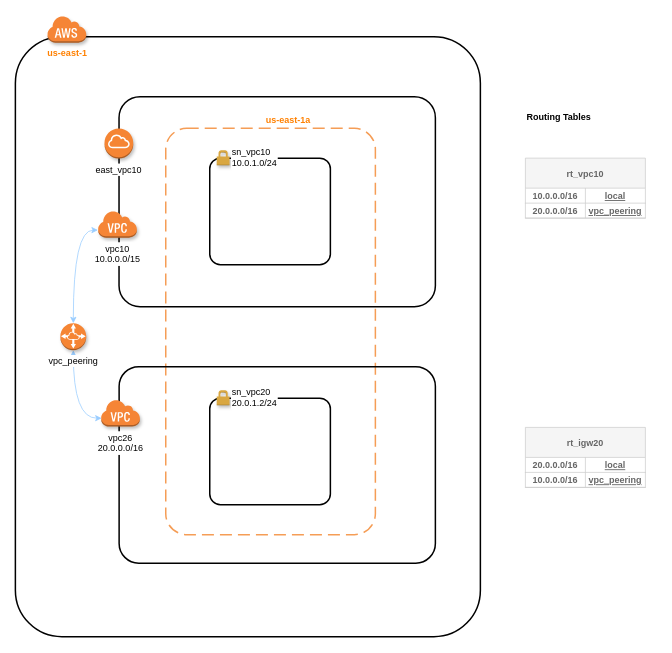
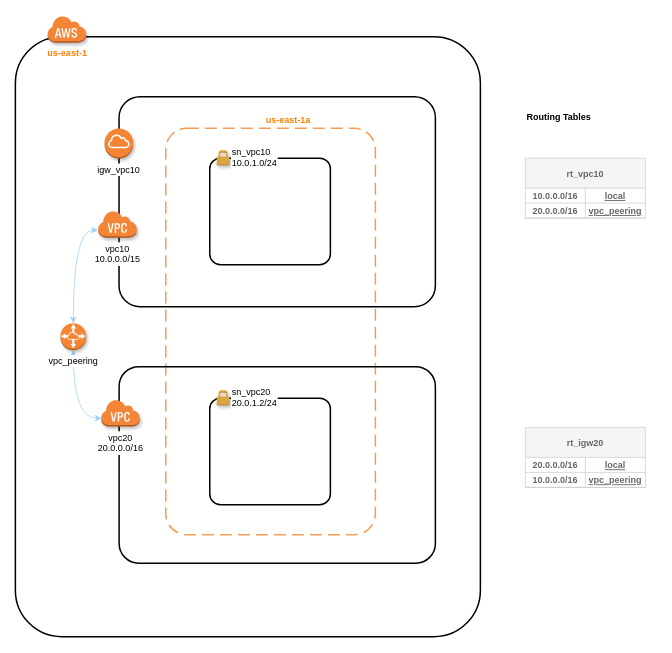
  <mxCell id="0" />
  <mxCell id="1" parent="0" />
  <mxCell id="2" value="" style="rounded=1;arcSize=10;dashed=0;fillColor=none;gradientColor=none;strokeWidth=2;" parent="1" vertex="1"><mxGeometry x="20" y="48" width="620" height="800" as="geometry" /></mxCell>
  <mxCell id="3" value="" style="rounded=1;arcSize=10;dashed=0;fillColor=none;gradientColor=none;strokeWidth=2;" parent="1" vertex="1"><mxGeometry x="158.21" y="128" width="421.79" height="280" as="geometry" /></mxCell>
  <mxCell id="4" value="" style="rounded=1;arcSize=10;dashed=1;strokeColor=#F59D56;fillColor=none;gradientColor=none;dashPattern=8 4;strokeWidth=2;" parent="1" vertex="1"><mxGeometry x="220.5" y="170.25" width="279.5" height="541.75" as="geometry" /></mxCell>
  <mxCell id="5" value="" style="rounded=1;arcSize=10;dashed=0;fillColor=none;gradientColor=none;strokeWidth=2;" parent="1" vertex="1"><mxGeometry x="279.17" y="210" width="160.83" height="142" as="geometry" /></mxCell>
  <mxCell id="6" value="&lt;span&gt;vpc10&lt;/span&gt;&lt;span&gt;&lt;br&gt;10.0.0.0/15&lt;/span&gt;" style="dashed=0;html=1;shape=mxgraph.aws3.virtual_private_cloud;fillColor=#F58536;gradientColor=none;dashed=0;labelPosition=center;verticalLabelPosition=bottom;align=center;verticalAlign=top;labelBackgroundColor=#ffffff;labelBorderColor=#FFFFFF;shadow=1;" parent="1" vertex="1"><mxGeometry x="130" y="280" width="52" height="36" as="geometry" /></mxCell>
  <mxCell id="7" value="&lt;font color=&quot;#ff8000&quot;&gt;&lt;b&gt;us-east-1&lt;/b&gt;&lt;/font&gt;" style="dashed=0;html=1;shape=mxgraph.aws3.cloud;fillColor=#F58536;gradientColor=none;dashed=0;shadow=1;labelPosition=center;verticalLabelPosition=bottom;align=center;verticalAlign=top;" parent="1" vertex="1"><mxGeometry x="62.5" y="20" width="52" height="36" as="geometry" /></mxCell>
  <mxCell id="8" value="&lt;span style=&quot;text-align: left&quot;&gt;sn_vpc10&lt;br&gt;10.0.1.0/24&lt;/span&gt;" style="dashed=0;html=1;shape=mxgraph.aws3.permissions;fillColor=#D9A741;gradientColor=none;dashed=0;shadow=1;labelPosition=right;verticalLabelPosition=middle;align=left;verticalAlign=middle;labelBackgroundColor=#ffffff;labelBorderColor=#FFFFFF;" parent="1" vertex="1"><mxGeometry x="288.44" y="199.38" width="17.14" height="20" as="geometry" /></mxCell>
  <mxCell id="9" value="us-east-1a" style="text;html=1;strokeColor=none;fillColor=none;align=center;verticalAlign=middle;whiteSpace=wrap;rounded=0;fontStyle=1;fontColor=#FF8000;" parent="1" vertex="1"><mxGeometry x="229.17" y="150.25" width="310" height="20" as="geometry" /></mxCell>
- <mxCell id="10" value="&lt;span&gt;east_vpc10&lt;/span&gt;" style="outlineConnect=0;dashed=0;verticalLabelPosition=bottom;verticalAlign=top;align=center;html=1;shape=mxgraph.aws3.internet_gateway;fillColor=#F58534;gradientColor=none;fontColor=#000000;fontSize=12;labelBackgroundColor=#ffffff;whiteSpace=wrap;labelBorderColor=#FFFFFF;shadow=1;" parent="1" vertex="1"><mxGeometry x="138.84" y="170.5" width="38.33" height="40" as="geometry" /></mxCell>
+ <mxCell id="10" value="&lt;span&gt;igw_vpc10&lt;/span&gt;" style="outlineConnect=0;dashed=0;verticalLabelPosition=bottom;verticalAlign=top;align=center;html=1;shape=mxgraph.aws3.internet_gateway;fillColor=#F58534;gradientColor=none;fontColor=#000000;fontSize=12;labelBackgroundColor=#ffffff;whiteSpace=wrap;labelBorderColor=#FFFFFF;shadow=1;" parent="1" vertex="1"><mxGeometry x="138.84" y="170.5" width="38.33" height="40" as="geometry" /></mxCell>
  <mxCell id="11" value="" style="rounded=1;arcSize=10;dashed=0;fillColor=none;gradientColor=none;strokeWidth=2;" parent="1" vertex="1"><mxGeometry x="158.33" y="488" width="421.67" height="262" as="geometry" /></mxCell>
  <mxCell id="12" value="" style="rounded=1;arcSize=10;dashed=0;fillColor=none;gradientColor=none;strokeWidth=2;" parent="1" vertex="1"><mxGeometry x="279.17" y="530" width="160.83" height="142" as="geometry" /></mxCell>
  <mxCell id="13" style="edgeStyle=orthogonalEdgeStyle;rounded=0;orthogonalLoop=1;jettySize=auto;html=1;exitX=0.019;exitY=0.692;exitDx=0;exitDy=0;exitPerimeter=0;entryX=0.5;entryY=1;entryDx=0;entryDy=0;entryPerimeter=0;fillColor=#0050ef;startArrow=classic;startFill=1;endArrow=classic;endFill=1;curved=1;strokeColor=#99CCFF;" parent="1" source="14" target="15" edge="1"><mxGeometry relative="1" as="geometry"><mxPoint x="122.75" y="465.87" as="targetPoint" /></mxGeometry></mxCell>
- <mxCell id="14" value="&lt;span&gt;vpc26&lt;/span&gt;&lt;span&gt;&lt;br&gt;20.0.0.0/16&lt;/span&gt;" style="dashed=0;html=1;shape=mxgraph.aws3.virtual_private_cloud;fillColor=#F58536;gradientColor=none;dashed=0;labelPosition=center;verticalLabelPosition=bottom;align=center;verticalAlign=top;labelBackgroundColor=#ffffff;labelBorderColor=#FFFFFF;shadow=1;" parent="1" vertex="1"><mxGeometry x="134" y="531.87" width="52" height="36" as="geometry" /></mxCell>
+ <mxCell id="14" value="&lt;span&gt;vpc20&lt;/span&gt;&lt;span&gt;&lt;br&gt;20.0.0.0/16&lt;/span&gt;" style="dashed=0;html=1;shape=mxgraph.aws3.virtual_private_cloud;fillColor=#F58536;gradientColor=none;dashed=0;labelPosition=center;verticalLabelPosition=bottom;align=center;verticalAlign=top;labelBackgroundColor=#ffffff;labelBorderColor=#FFFFFF;shadow=1;" parent="1" vertex="1"><mxGeometry x="134" y="531.87" width="52" height="36" as="geometry" /></mxCell>
  <mxCell id="15" value="vpc_peering" style="outlineConnect=0;dashed=0;verticalLabelPosition=bottom;verticalAlign=top;align=center;html=1;shape=mxgraph.aws3.vpc_peering;fillColor=#F58534;gradientColor=none;labelBackgroundColor=#ffffff;labelBorderColor=#FFFFFF;shadow=1;" parent="1" vertex="1"><mxGeometry x="80" y="430.13" width="34.5" height="36" as="geometry" /></mxCell>
  <mxCell id="16" style="edgeStyle=orthogonalEdgeStyle;rounded=0;orthogonalLoop=1;jettySize=auto;html=1;exitX=0;exitY=0.722;exitDx=0;exitDy=0;exitPerimeter=0;entryX=0.5;entryY=0;entryDx=0;entryDy=0;entryPerimeter=0;fillColor=#0050ef;startArrow=classic;startFill=1;endArrow=classic;endFill=1;elbow=vertical;curved=1;strokeColor=#99CCFF;" parent="1" source="6" target="15" edge="1"><mxGeometry relative="1" as="geometry"><mxPoint x="185.07" y="491.87" as="sourcePoint" /><mxPoint x="122.75" y="429.87" as="targetPoint" /></mxGeometry></mxCell>
  <mxCell id="17" value="&lt;span style=&quot;text-align: left&quot;&gt;sn_vpc20&lt;br&gt;20.0.1.2/24&lt;/span&gt;" style="dashed=0;html=1;shape=mxgraph.aws3.permissions;fillColor=#D9A741;gradientColor=none;dashed=0;shadow=1;labelPosition=right;verticalLabelPosition=middle;align=left;verticalAlign=middle;labelBackgroundColor=#ffffff;labelBorderColor=#FFFFFF;" parent="1" vertex="1"><mxGeometry x="288.44" y="519.38" width="17.14" height="20" as="geometry" /></mxCell>
  <mxCell id="18" value="Routing Tables" style="text;html=1;strokeColor=none;fillColor=none;align=left;verticalAlign=middle;whiteSpace=wrap;rounded=1;fontStyle=1;shadow=1;sketch=0;glass=0;" parent="1" vertex="1"><mxGeometry x="700" y="145.25" width="174" height="20" as="geometry" /></mxCell>
  <mxCell id="19" value="rt_vpc10" style="shape=table;startSize=40;container=1;collapsible=1;childLayout=tableLayout;fixedRows=1;rowLines=0;fontStyle=1;align=center;resizeLast=1;fillColor=#f5f5f5;strokeColor=#CCCCCC;spacingLeft=0;fontColor=#666666;" parent="1" vertex="1"><mxGeometry y="210" width="160" height="80" as="geometry" x="700"><mxRectangle x="1010" y="180" width="60" height="30" as="alternateBounds" /></mxGeometry></mxCell>
  <mxCell id="20" value="" style="shape=partialRectangle;collapsible=0;dropTarget=0;pointerEvents=0;fillColor=none;top=0;left=0;bottom=1;right=0;points=[[0,0.5],[1,0.5]];portConstraint=eastwest;strokeColor=#CCCCCC;align=center;spacingLeft=0;fontColor=#666666;" parent="19" vertex="1"><mxGeometry y="40" width="160" height="20" as="geometry" /></mxCell>
  <mxCell id="21" value="10.0.0.0/16" style="shape=partialRectangle;connectable=0;fillColor=none;top=0;left=0;bottom=0;right=0;fontStyle=1;overflow=hidden;strokeColor=#CCCCCC;align=center;spacingLeft=0;fontColor=#666666;" parent="20" vertex="1"><mxGeometry width="80" height="20" as="geometry"><mxRectangle width="80" height="20" as="alternateBounds" /></mxGeometry></mxCell>
  <mxCell id="22" value="local" style="shape=partialRectangle;connectable=0;fillColor=none;top=0;left=0;bottom=0;right=0;align=center;spacingLeft=0;fontStyle=5;overflow=hidden;strokeColor=#CCCCCC;fontColor=#666666;" parent="20" vertex="1"><mxGeometry x="80" width="80" height="20" as="geometry"><mxRectangle width="80" height="20" as="alternateBounds" /></mxGeometry></mxCell>
  <mxCell id="23" value="" style="shape=partialRectangle;collapsible=0;dropTarget=0;pointerEvents=0;fillColor=none;top=0;left=0;bottom=1;right=0;points=[[0,0.5],[1,0.5]];portConstraint=eastwest;strokeColor=#CCCCCC;align=center;spacingLeft=0;fontColor=#666666;" parent="19" vertex="1"><mxGeometry y="60" width="160" height="20" as="geometry" /></mxCell>
  <mxCell id="24" value="20.0.0.0/16" style="shape=partialRectangle;connectable=0;fillColor=none;top=0;left=0;bottom=0;right=0;fontStyle=1;overflow=hidden;strokeColor=#CCCCCC;align=center;spacingLeft=0;fontColor=#666666;" parent="23" vertex="1"><mxGeometry width="80" height="20" as="geometry"><mxRectangle width="80" height="20" as="alternateBounds" /></mxGeometry></mxCell>
  <mxCell id="25" value="vpc_peering" style="shape=partialRectangle;connectable=0;fillColor=none;top=0;left=0;bottom=0;right=0;align=center;spacingLeft=0;fontStyle=5;overflow=hidden;strokeColor=#CCCCCC;fontColor=#666666;" parent="23" vertex="1"><mxGeometry x="80" width="80" height="20" as="geometry"><mxRectangle width="80" height="20" as="alternateBounds" /></mxGeometry></mxCell>
  <mxCell id="26" value="rt_igw20" style="shape=table;startSize=40;container=1;collapsible=1;childLayout=tableLayout;fixedRows=1;rowLines=0;fontStyle=1;align=center;resizeLast=1;fillColor=#f5f5f5;strokeColor=#CCCCCC;spacingLeft=0;fontColor=#666666;" parent="1" vertex="1"><mxGeometry y="569" width="160" height="80" as="geometry" x="700"><mxRectangle x="1010" y="180" width="60" height="30" as="alternateBounds" /></mxGeometry></mxCell>
  <mxCell id="27" value="" style="shape=partialRectangle;collapsible=0;dropTarget=0;pointerEvents=0;fillColor=none;top=0;left=0;bottom=1;right=0;points=[[0,0.5],[1,0.5]];portConstraint=eastwest;strokeColor=#CCCCCC;align=center;spacingLeft=0;fontColor=#666666;" parent="26" vertex="1"><mxGeometry y="40" width="160" height="20" as="geometry" /></mxCell>
  <mxCell id="28" value="20.0.0.0/16" style="shape=partialRectangle;connectable=0;fillColor=none;top=0;left=0;bottom=0;right=0;fontStyle=1;overflow=hidden;strokeColor=#CCCCCC;align=center;spacingLeft=0;fontColor=#666666;" parent="27" vertex="1"><mxGeometry width="80" height="20" as="geometry"><mxRectangle width="80" height="20" as="alternateBounds" /></mxGeometry></mxCell>
  <mxCell id="29" value="local" style="shape=partialRectangle;connectable=0;fillColor=none;top=0;left=0;bottom=0;right=0;align=center;spacingLeft=0;fontStyle=5;overflow=hidden;strokeColor=#CCCCCC;fontColor=#666666;" parent="27" vertex="1"><mxGeometry x="80" width="80" height="20" as="geometry"><mxRectangle width="80" height="20" as="alternateBounds" /></mxGeometry></mxCell>
  <mxCell id="30" value="" style="shape=partialRectangle;collapsible=0;dropTarget=0;pointerEvents=0;fillColor=none;top=0;left=0;bottom=1;right=0;points=[[0,0.5],[1,0.5]];portConstraint=eastwest;strokeColor=#CCCCCC;align=center;spacingLeft=0;fontColor=#666666;" parent="26" vertex="1"><mxGeometry y="60" width="160" height="20" as="geometry" /></mxCell>
  <mxCell id="31" value="10.0.0.0/16" style="shape=partialRectangle;connectable=0;fillColor=none;top=0;left=0;bottom=0;right=0;fontStyle=1;overflow=hidden;strokeColor=#CCCCCC;align=center;spacingLeft=0;fontColor=#666666;" parent="30" vertex="1"><mxGeometry width="80" height="20" as="geometry"><mxRectangle width="80" height="20" as="alternateBounds" /></mxGeometry></mxCell>
  <mxCell id="32" value="vpc_peering" style="shape=partialRectangle;connectable=0;fillColor=none;top=0;left=0;bottom=0;right=0;align=center;spacingLeft=0;fontStyle=5;overflow=hidden;strokeColor=#CCCCCC;fontColor=#666666;" parent="30" vertex="1"><mxGeometry x="80" width="80" height="20" as="geometry"><mxRectangle width="80" height="20" as="alternateBounds" /></mxGeometry></mxCell>
